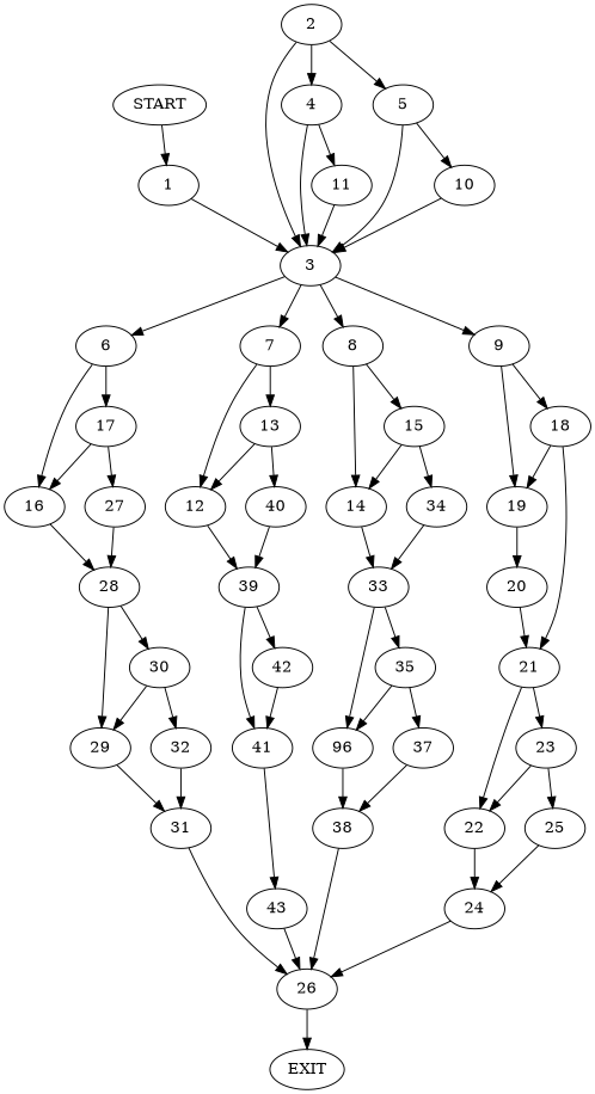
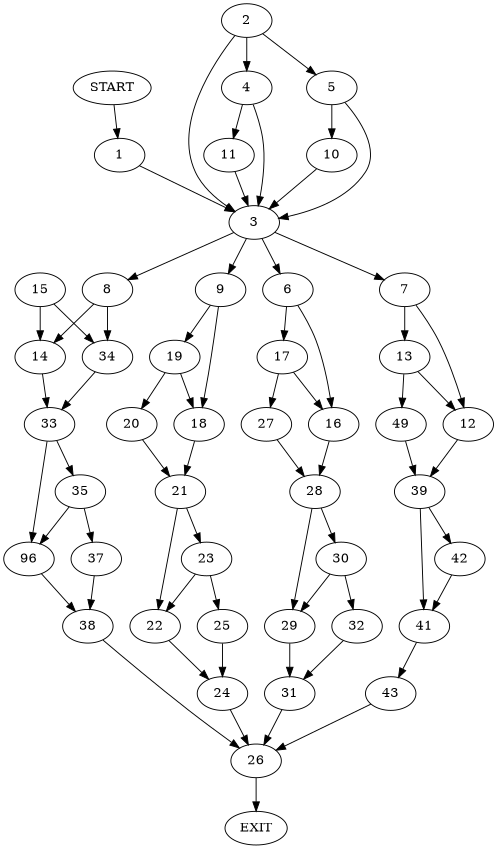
  digraph {
    n1 [label=START]
    1
    3
    n4 [label=EXIT]
    2
    4
    5
    6
    7
    8
    9
    11
    10
    16
    17
    12
    13
    14
    15
    18
    19
    28
    27
    39
-   40
+   40 [label=49]
    33
    34
    21
    20
    41
    42
    35
    n33 [label=96]
    29
    30
    22
    23
    24
    25
    26
    31
    32
    37
    38
    43
    n1 -> 1
    1 -> 3
    3 -> 6
    3 -> 7
    3 -> 8
    3 -> 9
    2 -> 3
    2 -> 4
    2 -> 5
    4 -> 3
    4 -> 11
    5 -> 3
    5 -> 10
    6 -> 16
    6 -> 17
    7 -> 12
    7 -> 13
    8 -> 14
-   8 -> 15
+   8 -> 34
    9 -> 18
    9 -> 19
    11 -> 3
    10 -> 3
    16 -> 28
    17 -> 16
    17 -> 27
    12 -> 39
    13 -> 12
    13 -> 40
    14 -> 33
    15 -> 14
    15 -> 34
    18 -> 21
-   18 -> 19
+   19 -> 18
    19 -> 20
    28 -> 29
    28 -> 30
    27 -> 28
    39 -> 41
    39 -> 42
    40 -> 39
    33 -> 35
    33 -> n33
    34 -> 33
    21 -> 22
    21 -> 23
    20 -> 21
    41 -> 43
    42 -> 41
    35 -> n33
    35 -> 37
    n33 -> 38
    29 -> 31
    30 -> 29
    30 -> 32
    22 -> 24
    23 -> 22
    23 -> 25
    24 -> 26
    25 -> 24
    26 -> n4
    31 -> 26
    32 -> 31
    37 -> 38
    38 -> 26
    43 -> 26
  }
